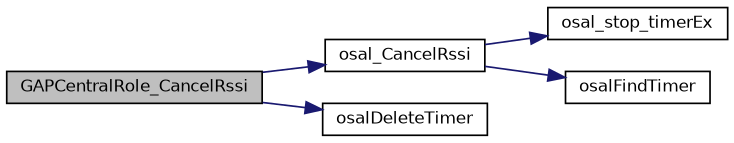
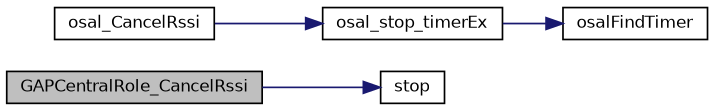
  digraph {
    rankdir=LR
    node [color=black fillcolor=white fontname=Helvetica fontsize=10 shape=record style=filled]
    edge [color=midnightblue fontname=Helvetica fontsize=10 labelfontname=Helvetica labelfontsize=10 style=solid]
    n1 [fillcolor=grey75 fontcolor=black height=0.2 label=GAPCentralRole_CancelRssi width=0.4]
    n2 [height=0.2 label=osal_CancelRssi width=0.4]
-   n3 [height=0.2 label=osalDeleteTimer width=0.4]
+   n3 [height=0.2 label=stop width=0.4]
    n4 [height=0.2 label=osal_stop_timerEx width=0.4]
    n5 [height=0.2 label=osalFindTimer width=0.4]
-   n1 -> n2
    n1 -> n3
    n2 -> n4
-   n2 -> n5
+   n4 -> n5
  }
